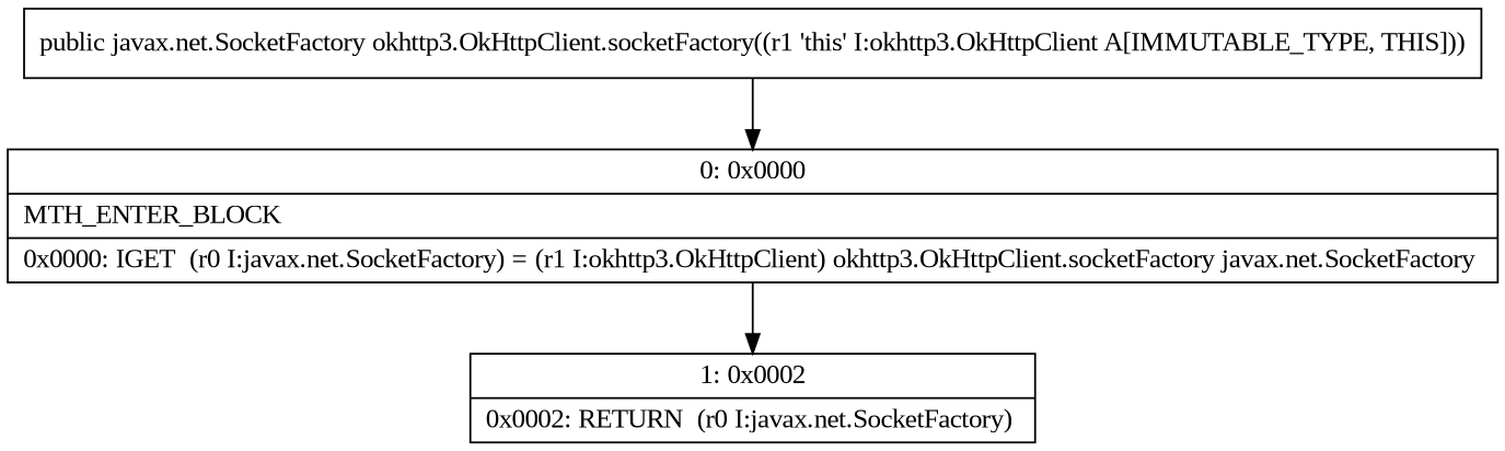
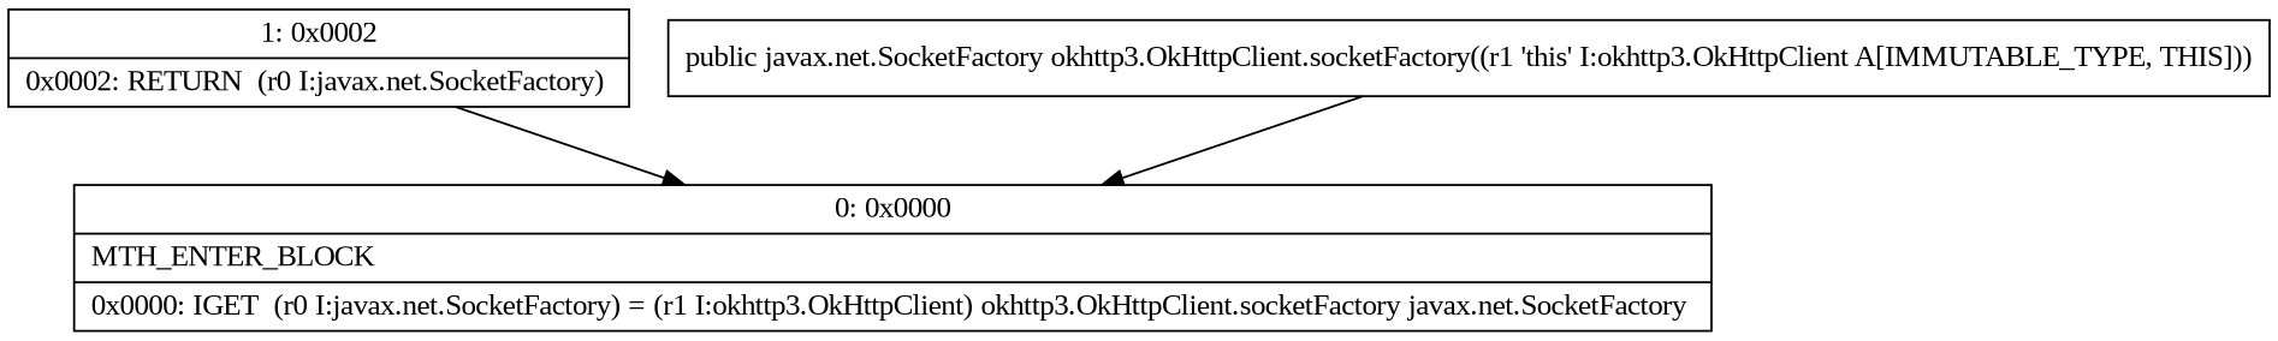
  digraph {
    fontname="Liberation Serif"
    node [shape=record fontname="Liberation Serif"]
    edge [fontname="Liberation Serif"]
    n1 [label="{0\:\ 0x0000|MTH_ENTER_BLOCK\l|0x0000: IGET  (r0 I:javax.net.SocketFactory) = (r1 I:okhttp3.OkHttpClient) okhttp3.OkHttpClient.socketFactory javax.net.SocketFactory \l}"]
    n2 [label="{1\:\ 0x0002|0x0002: RETURN  (r0 I:javax.net.SocketFactory) \l}"]
    n3 [label="{public javax.net.SocketFactory okhttp3.OkHttpClient.socketFactory((r1 'this' I:okhttp3.OkHttpClient A[IMMUTABLE_TYPE, THIS])) }"]
-   n1 -> n2
+   n2 -> n1
    n3 -> n1
  }
